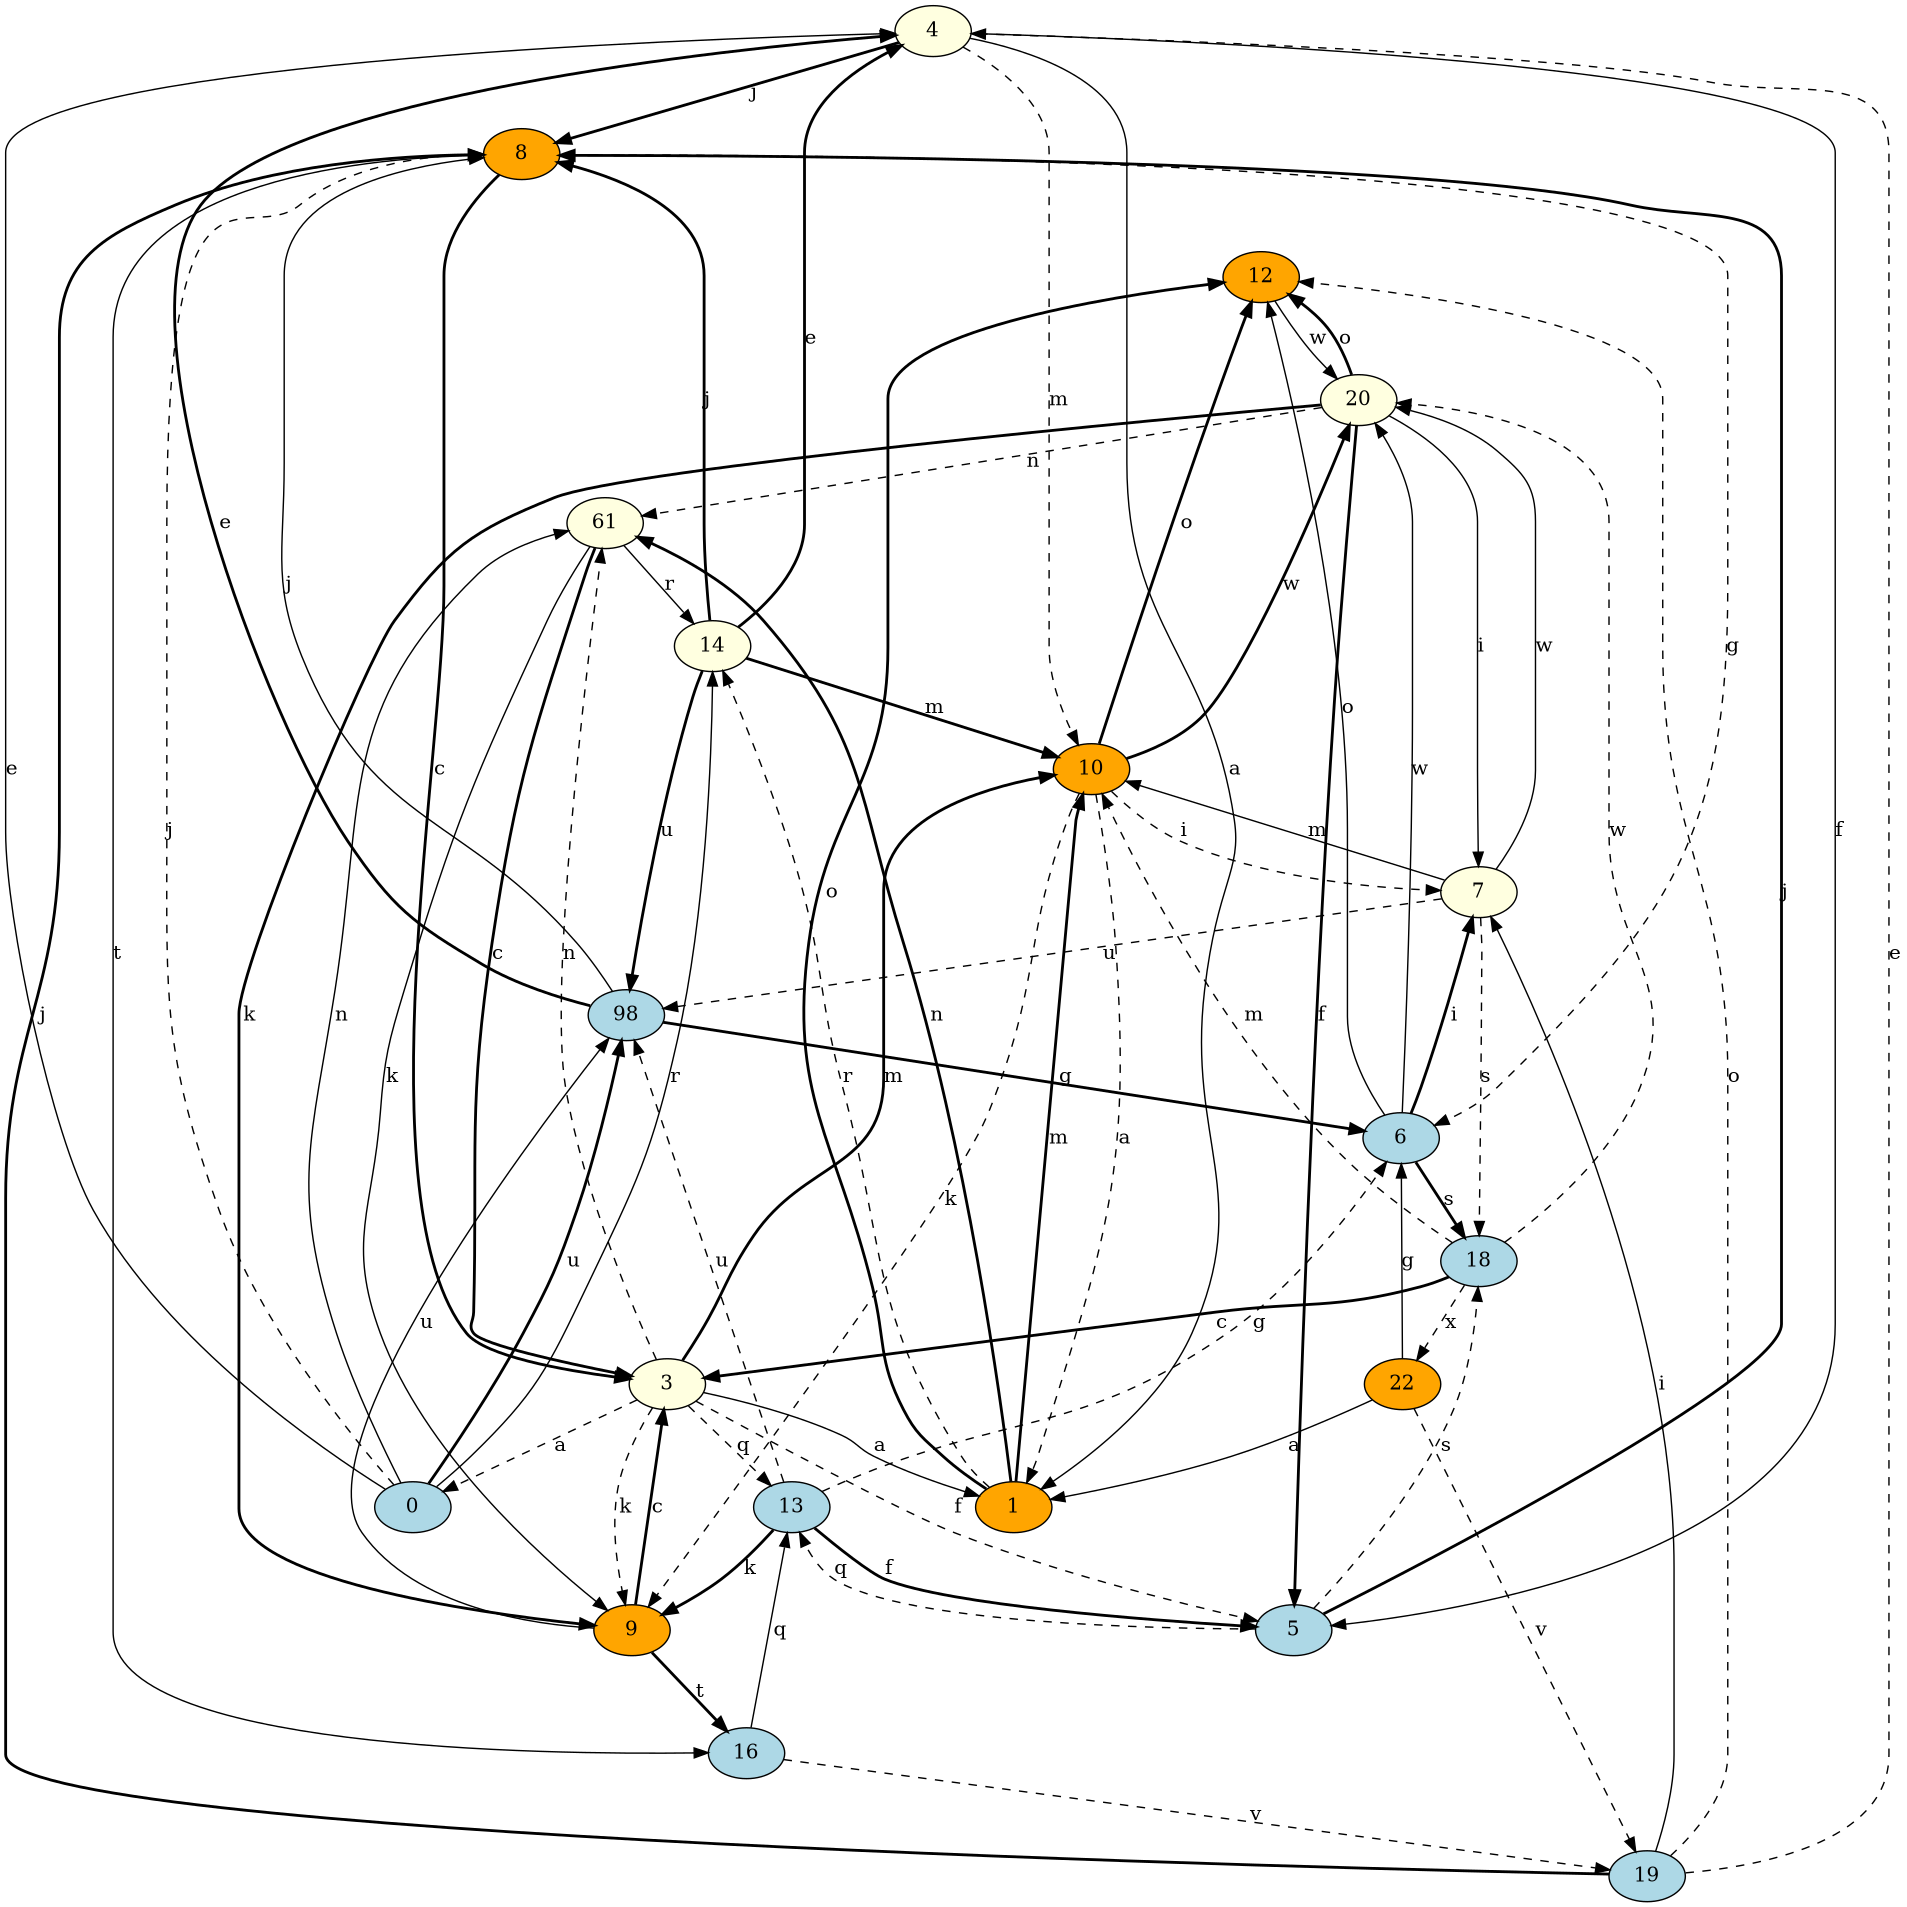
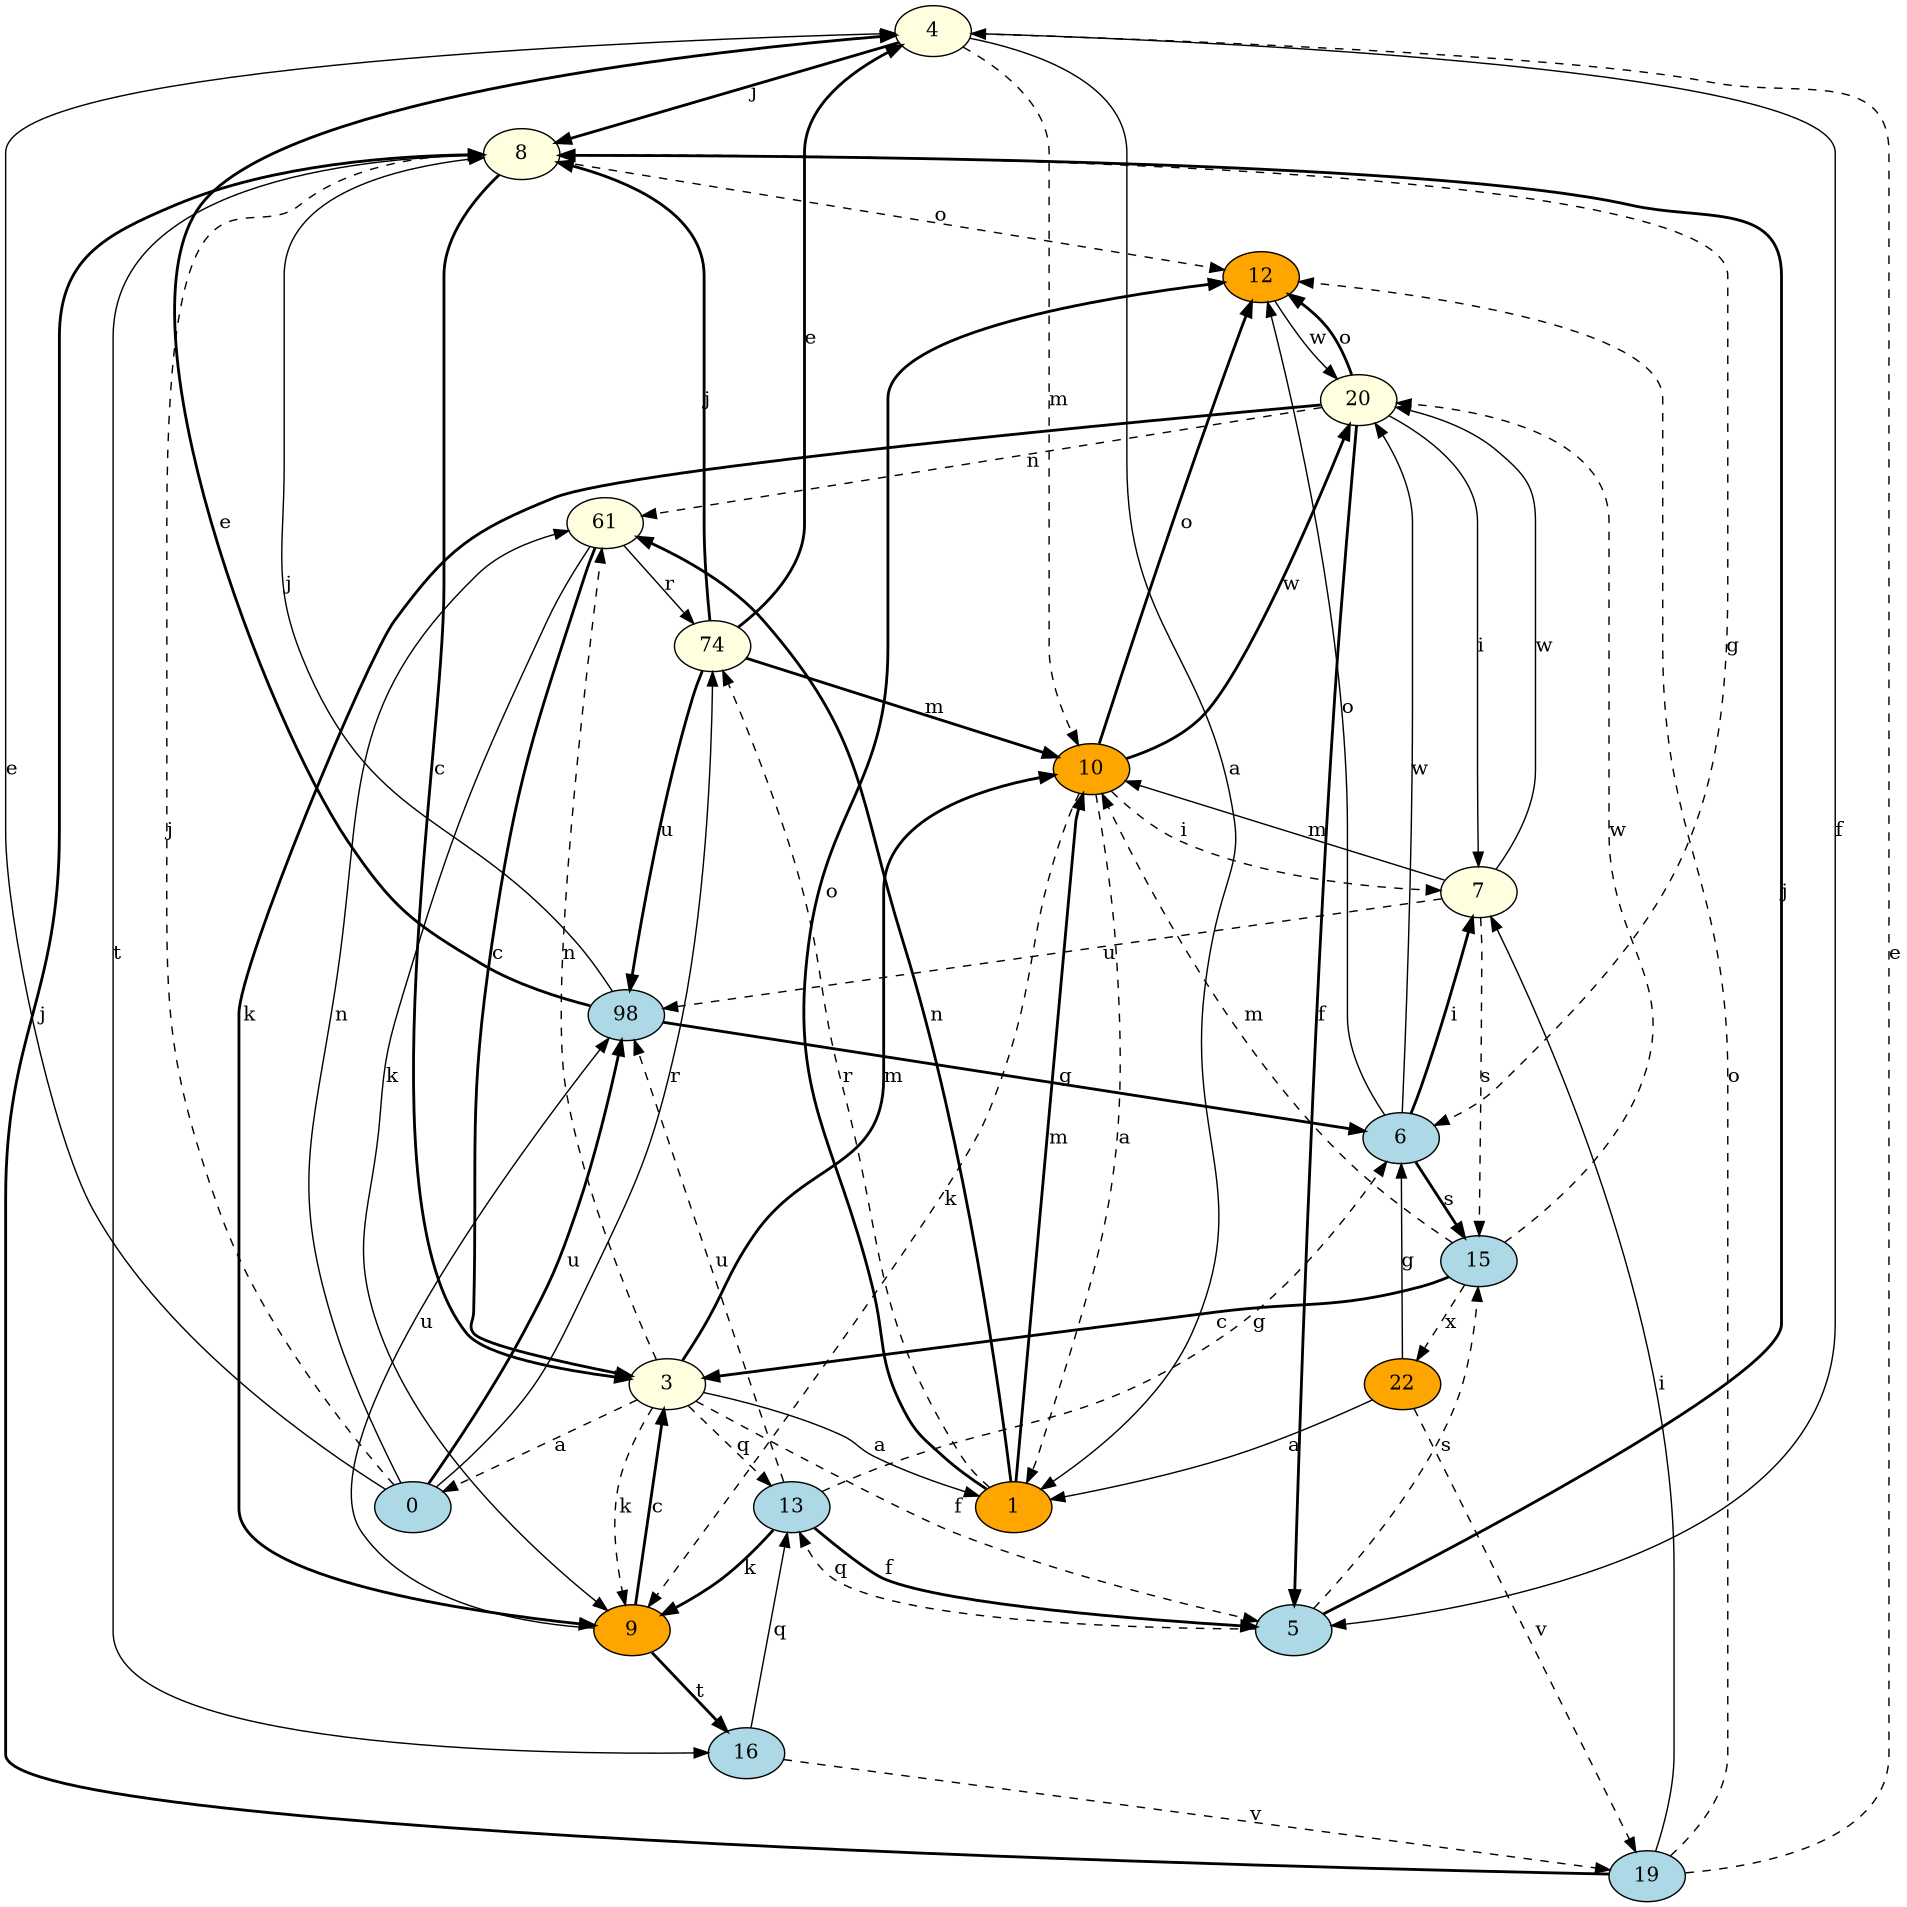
  strict digraph {
    node [fillcolor=lightblue style=filled]
    edge [style=bold]
    4 [fillcolor=lightyellow]
    0
-   8 [fillcolor=orange]
+   8 [fillcolor=lightyellow]
    n4 [fillcolor=lightyellow label=61]
-   14 [fillcolor=lightyellow]
+   14 [fillcolor=lightyellow label=74]
    n6 [label=98]
    1 [fillcolor=orange]
    10 [fillcolor=orange]
    5
    12 [fillcolor=orange]
    3 [fillcolor=lightyellow]
    6
    16
    9 [fillcolor=orange]
    7 [fillcolor=lightyellow]
    20 [fillcolor=lightyellow]
    13
-   15 [label=18]
+   15
    22 [fillcolor=orange]
    19
    4 -> 8 [label=j]
    4 -> 1 [label=a style=solid]
    4 -> 10 [label=m style=dashed]
    4 -> 5 [label=f style=solid]
    0 -> 4 [label=e style=solid]
    0 -> 8 [label=j style=dashed]
    0 -> n4 [label=n style=solid]
    0 -> 14 [label=r style=solid]
    0 -> n6 [label=u]
+   8 -> 12 [label=o style=dashed]
    8 -> 3 [label=c]
    8 -> 6 [label=g style=dashed]
    8 -> 16 [label=t style=solid]
    n4 -> 14 [label=r style=solid]
    n4 -> 3 [label=c]
    n4 -> 9 [label=k style=solid]
    14 -> 4 [label=e]
    14 -> 8 [label=j]
    14 -> n6 [label=u]
    14 -> 10 [label=m]
    n6 -> 4 [label=e]
    n6 -> 8 [label=j style=solid]
    n6 -> 6 [label=g]
    1 -> n4 [label=n]
    1 -> 14 [label=r style=dashed]
    1 -> 10 [label=m]
    1 -> 12 [label=o]
    10 -> 1 [label=a style=dashed]
    10 -> 12 [label=o]
    10 -> 9 [label=k style=dashed]
    10 -> 7 [label=i style=dashed]
    10 -> 20 [label=w]
    5 -> 8 [label=j]
    5 -> 13 [label=q style=dashed]
    5 -> 15 [label=s style=dashed]
    12 -> 20 [label=w style=solid]
    3 -> 0 [label=a style=dashed]
    3 -> n4 [label=n style=dashed]
    3 -> 1 [label=a style=solid]
    3 -> 10 [label=m]
    3 -> 5 [label=f style=dashed]
    3 -> 9 [label=k style=dashed]
    3 -> 13 [label=q style=dashed]
    6 -> 12 [label=o style=solid]
    6 -> 7 [label=i]
    6 -> 20 [label=w style=solid]
    6 -> 15 [label=s]
    16 -> 13 [label=q style=solid]
    16 -> 19 [label=v style=dashed]
    9 -> n6 [label=u style=solid]
    9 -> 3 [label=c]
    9 -> 16 [label=t]
    7 -> n6 [label=u style=dashed]
    7 -> 10 [label=m style=solid]
    7 -> 20 [label=w style=solid]
    7 -> 15 [label=s style=dashed]
    20 -> n4 [label=n style=dashed]
    20 -> 5 [label=f]
    20 -> 12 [label=o]
    20 -> 9 [label=k]
    20 -> 7 [label=i style=solid]
    13 -> n6 [label=u style=dashed]
    13 -> 5 [label=f]
    13 -> 6 [label=g style=dashed]
    13 -> 9 [label=k]
    15 -> 10 [label=m style=dashed]
    15 -> 3 [label=c]
    15 -> 20 [label=w style=dashed]
    15 -> 22 [label=x style=dashed]
    22 -> 1 [label=a style=solid]
    22 -> 6 [label=g style=solid]
    22 -> 19 [label=v style=dashed]
    19 -> 4 [label=e style=dashed]
    19 -> 8 [label=j]
    19 -> 12 [label=o style=dashed]
    19 -> 7 [label=i style=solid]
  }
